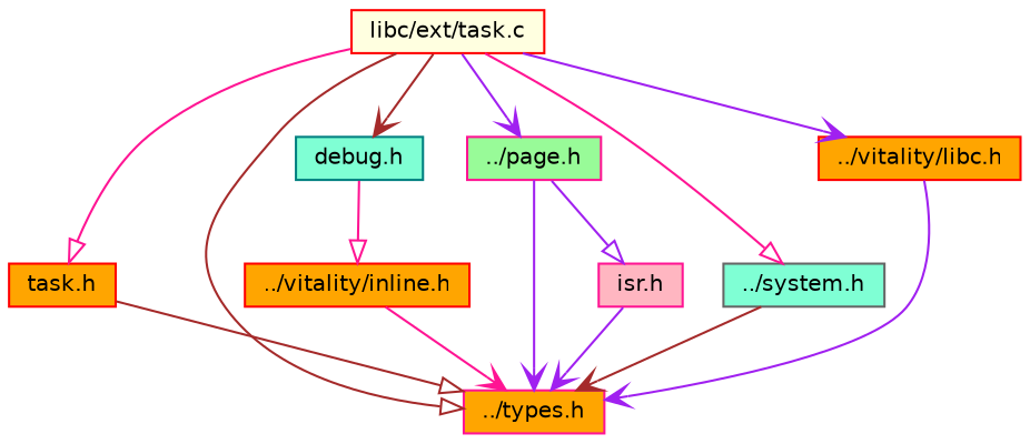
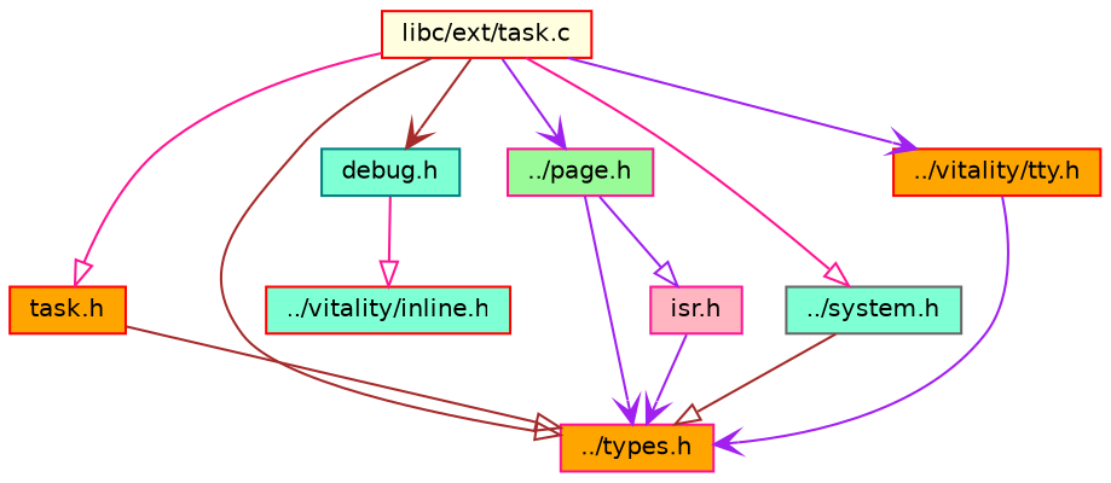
  digraph {
    fontname="DejaVu Sans"
    node [color=red fillcolor=orange fontname="DejaVu Sans" fontsize=10 shape=record style=filled]
    edge [arrowhead=onormal color=purple fontname="DejaVu Sans" fontsize=10 labelfontname=Helvetica labelfontsize=10 style=solid]
    n1 [fillcolor=lightyellow fontcolor=black height=0.2 label="libc/ext/task.c" width=0.4]
    n2 [height=0.2 label="task.h" width=0.4]
    n3 [color=deeppink height=0.2 label="../types.h" width=0.4]
    n4 [color=teal fillcolor=aquamarine height=0.2 label="debug.h" width=0.4]
    n5 [color=deeppink fillcolor=palegreen height=0.2 label="../page.h" width=0.4]
    n6 [color=gray40 fillcolor=aquamarine height=0.2 label="../system.h" width=0.4]
-   n7 [height=0.2 label="../vitality/libc.h" width=0.4]
-   n8 [height=0.2 label="../vitality/inline.h" width=0.4]
+   n7 [height=0.2 label="../vitality/tty.h" width=0.4]
+   n8 [fillcolor=aquamarine height=0.2 label="../vitality/inline.h" width=0.4]
    n9 [color=deeppink fillcolor=lightpink height=0.2 label="isr.h" width=0.4]
    n1 -> n2 [color=deeppink]
    n1 -> n3 [color=brown]
    n1 -> n4 [arrowhead=vee color=brown]
    n1 -> n5 [arrowhead=vee]
    n1 -> n6 [color=deeppink]
    n1 -> n7 [arrowhead=vee]
    n2 -> n3 [color=brown]
    n4 -> n8 [color=deeppink]
    n5 -> n3 [arrowhead=vee]
    n5 -> n9
-   n6 -> n3 [arrowhead=vee color=brown]
+   n6 -> n3 [color=brown]
    n7 -> n3 [arrowhead=vee]
-   n8 -> n3 [arrowhead=vee color=deeppink]
    n9 -> n3 [arrowhead=vee]
  }
